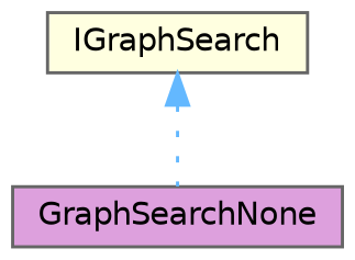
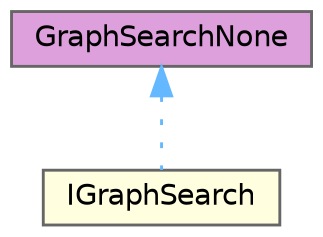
  digraph {
    node [color=gray40 fontname=Helvetica fontsize=10 shape=box style=filled]
    n1 [fillcolor=plum fontcolor=black height=0.2 label=GraphSearchNone width=0.4]
    n2 [fillcolor=lightyellow height=0.2 label=IGraphSearch width=0.4]
-   n2 -> n1 [color=steelblue1 dir=back fontname=Helvetica fontsize=10 labelfontname=Helvetica labelfontsize=10 style=dotted]
+   n1 -> n2 [color=steelblue1 dir=back fontname=Helvetica fontsize=10 labelfontname=Helvetica labelfontsize=10 style=dotted]
  }
